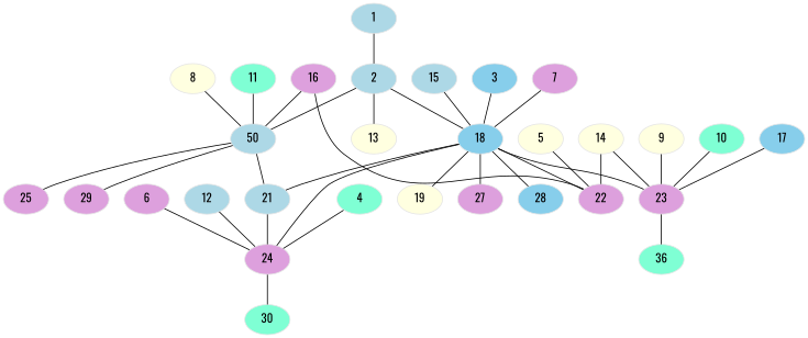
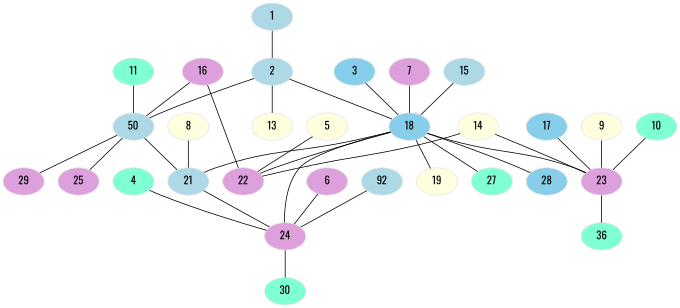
  graph {
    fontname=Oswald
    node [color=gray90 fillcolor=plum fontname=Oswald style=filled]
    edge [fontname=Oswald weight=1.0]
    1 [fillcolor=lightblue]
    2 [fillcolor=lightblue]
    13 [fillcolor=lightyellow]
    18 [fillcolor=skyblue]
    n5 [fillcolor=lightblue label=50]
    24
    22
    21 [fillcolor=lightblue]
    23
    19 [fillcolor=lightyellow]
-   27
+   27 [fillcolor=aquamarine]
    28 [fillcolor=skyblue]
    25
    29
    3 [fillcolor=skyblue]
    4 [fillcolor=aquamarine]
    30 [fillcolor=aquamarine]
    5 [fillcolor=lightyellow]
    6
    7
    8 [fillcolor=lightyellow]
    9 [fillcolor=lightyellow]
    n23 [fillcolor=aquamarine label=36]
    10 [fillcolor=aquamarine]
    11 [fillcolor=aquamarine]
-   12 [fillcolor=lightblue]
+   12 [fillcolor=lightblue label=92]
    14 [fillcolor=lightyellow]
    15 [fillcolor=lightblue]
    16
    17 [fillcolor=skyblue]
    1 -- 2
    2 -- 13
    2 -- 18
    2 -- n5
    18 -- 24
    18 -- 22
    18 -- 21 [weight=2.0]
    18 -- 23 [weight=2.0]
    18 -- 19
    18 -- 27
    18 -- 28
    n5 -- 21
    n5 -- 25
    n5 -- 29
    24 -- 30
    21 -- 24
    23 -- n23
    3 -- 18
    4 -- 24
    5 -- 22
    6 -- 24
    7 -- 18
-   8 -- n5
+   8 -- 21
    9 -- 23
    10 -- 23
    11 -- n5
    12 -- 24
    14 -- 22
    14 -- 23
    15 -- 18
    16 -- n5
    16 -- 22
    17 -- 23
  }
